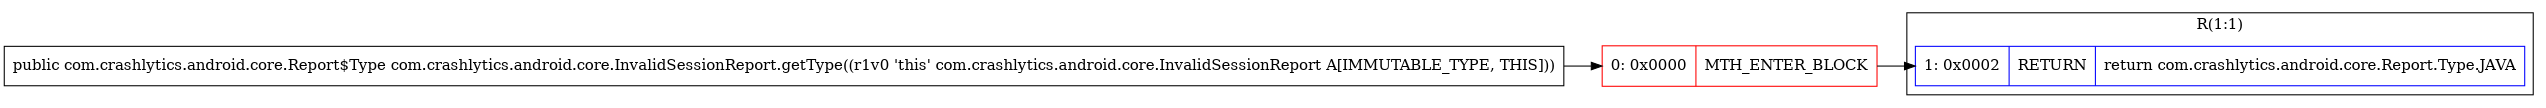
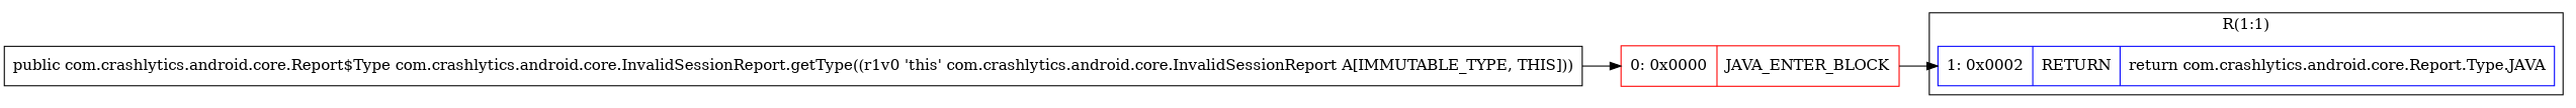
  digraph {
    rankdir=LR
    node [shape=record]
    n1 [color=blue label="{1\:\ 0x0002|RETURN\l|return com.crashlytics.android.core.Report.Type.JAVA\l}"]
-   n2 [color=red label="{0\:\ 0x0000|MTH_ENTER_BLOCK\l}"]
+   n2 [color=red label="{0\:\ 0x0000|JAVA_ENTER_BLOCK\l}"]
    n3 [label="{public com.crashlytics.android.core.Report$Type com.crashlytics.android.core.InvalidSessionReport.getType((r1v0 'this' com.crashlytics.android.core.InvalidSessionReport A[IMMUTABLE_TYPE, THIS])) }"]
    subgraph cluster_1 {
      label="R(1:1)"
      n1
    }
    n2 -> n1
    n3 -> n2
  }
